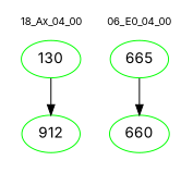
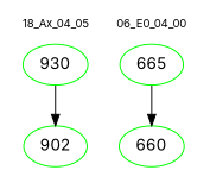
  digraph {
    fontname=Inter
    node [color=green fontname=Inter]
    edge [color=black fontname=Inter]
-   n1 [label=130]
-   n2 [label=912]
+   n1 [label=930]
+   n2 [label=902]
    n3 [label=665]
    n4 [label=660]
    subgraph cluster_1 {
      color=white
      fontsize=10
-     label="18_Ax_04_00"
+     label="18_Ax_04_05"
      n1
      n2
    }
    subgraph cluster_2 {
      color=white
      fontsize=10
      label="06_E0_04_00"
      n3
      n4
    }
    n1 -> n2
    n3 -> n4
  }
